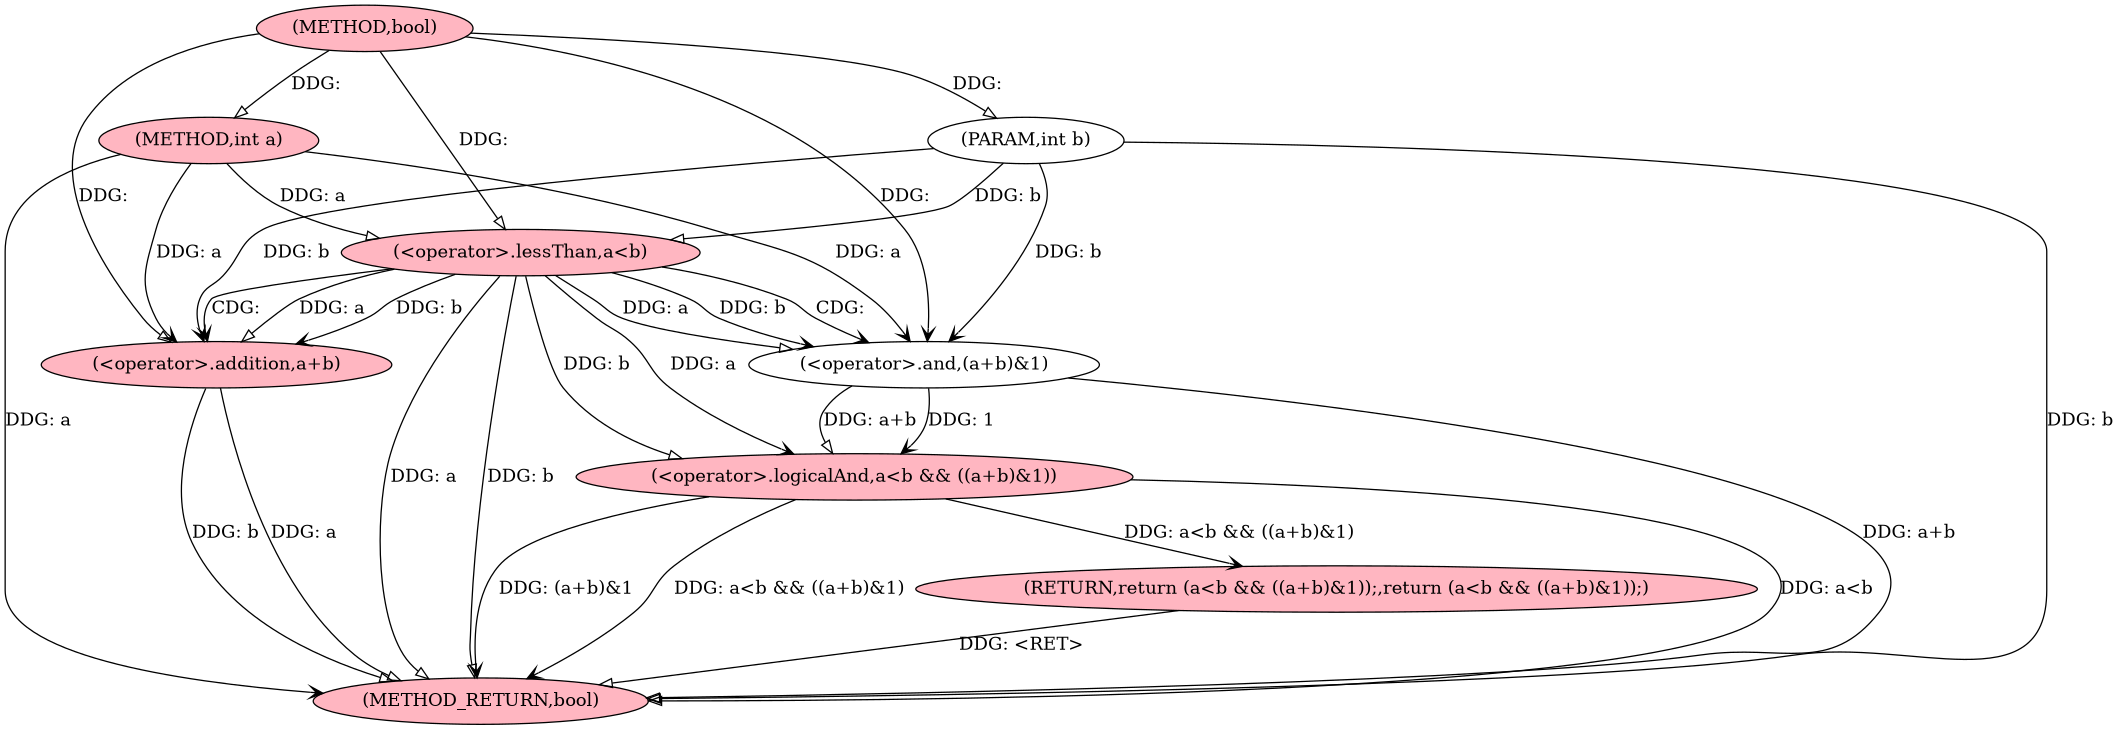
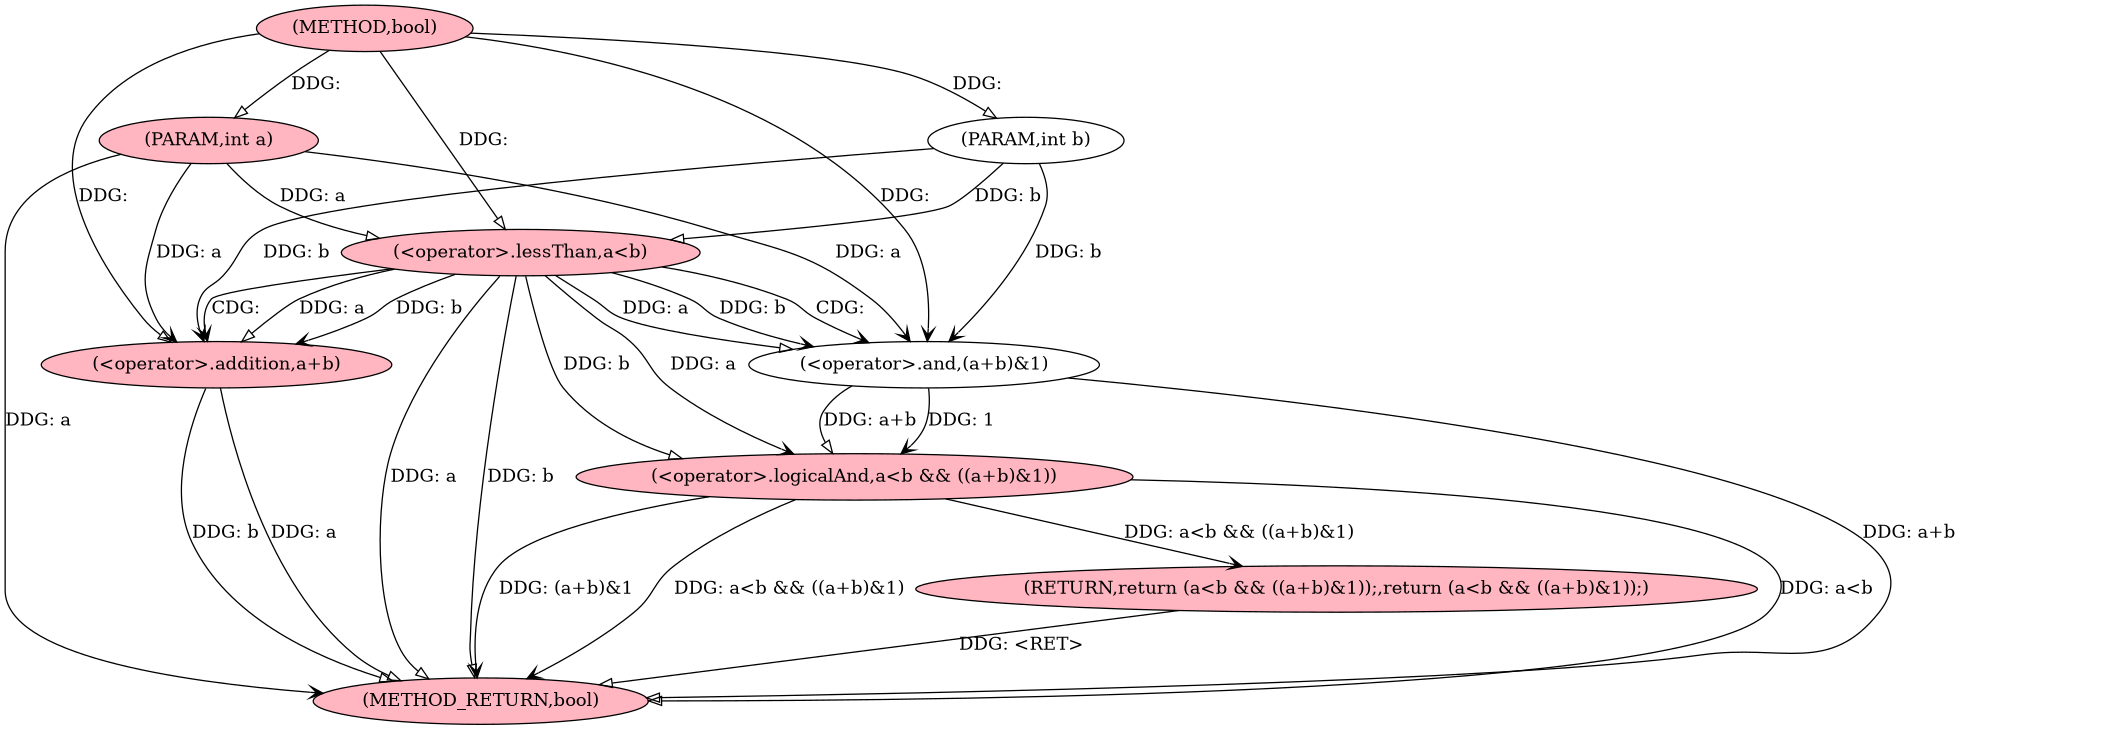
  digraph {
    node [fillcolor=lightpink style=filled]
    edge [arrowhead=onormal]
    n1 [label="(METHOD,bool)"]
-   n2 [label="(METHOD,int a)"]
+   n2 [label="(PARAM,int a)"]
    n3 [fillcolor=white label="(PARAM,int b)"]
    n4 [label="(<operator>.lessThan,a<b)"]
    n5 [fillcolor=white label="(<operator>.and,(a+b)&1)"]
    n6 [label="(<operator>.addition,a+b)"]
    n7 [label="(METHOD_RETURN,bool)"]
    n8 [label="(<operator>.logicalAnd,a<b && ((a+b)&1))"]
    n9 [label="(RETURN,return (a<b && ((a+b)&1));,return (a<b && ((a+b)&1));)"]
    n1 -> n2 [label="DDG: "]
    n1 -> n3 [label="DDG: "]
    n1 -> n4 [label="DDG: "]
    n1 -> n5 [arrowhead=vee label="DDG: "]
    n1 -> n6 [label="DDG: "]
    n2 -> n4 [label="DDG: a"]
    n2 -> n5 [arrowhead=vee label="DDG: a"]
    n2 -> n6 [arrowhead=vee label="DDG: a"]
    n2 -> n7 [arrowhead=vee label="DDG: a"]
    n3 -> n4 [label="DDG: b"]
    n3 -> n5 [arrowhead=vee label="DDG: b"]
    n3 -> n6 [arrowhead=vee label="DDG: b"]
-   n3 -> n7 [label="DDG: b"]
    n4 -> n5 [label="DDG: a"]
    n4 -> n5 [arrowhead=vee label="DDG: b"]
    n4 -> n5 [arrowhead=vee label="CDG: "]
    n4 -> n6 [label="DDG: a"]
    n4 -> n6 [arrowhead=vee label="DDG: b"]
    n4 -> n6 [arrowhead=vee label="CDG: "]
    n4 -> n7 [label="DDG: a"]
    n4 -> n7 [label="DDG: b"]
    n4 -> n8 [label="DDG: b"]
    n4 -> n8 [arrowhead=vee label="DDG: a"]
    n5 -> n7 [label="DDG: a+b"]
    n5 -> n8 [arrowhead=vee label="DDG: 1"]
    n5 -> n8 [label="DDG: a+b"]
    n6 -> n7 [label="DDG: a"]
    n6 -> n7 [label="DDG: b"]
    n8 -> n7 [label="DDG: a<b"]
    n8 -> n7 [arrowhead=vee label="DDG: (a+b)&1"]
    n8 -> n7 [arrowhead=vee label="DDG: a<b && ((a+b)&1)"]
    n8 -> n9 [arrowhead=vee label="DDG: a<b && ((a+b)&1)"]
    n9 -> n7 [label="DDG: <RET>"]
  }
